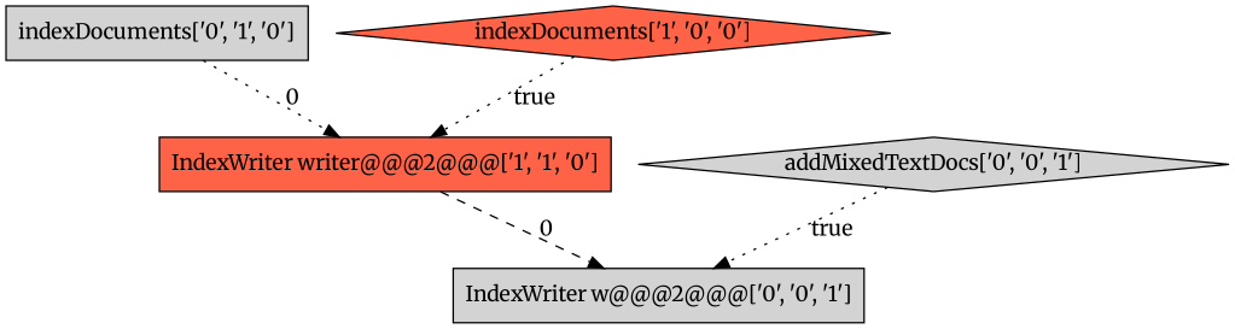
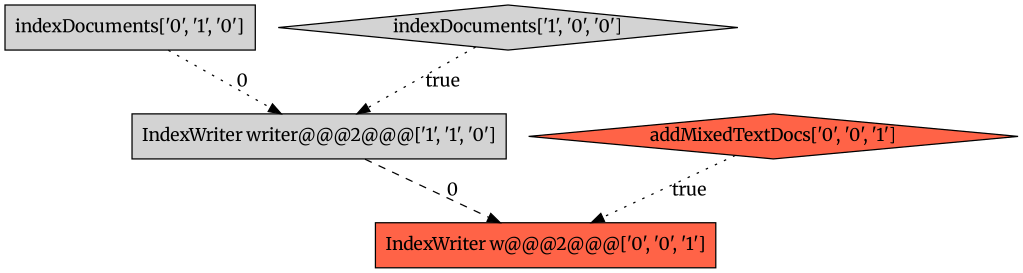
  digraph {
    fontname=Merriweather
    node [fillcolor=lightgray fontname=Merriweather shape=box style=filled]
    edge [fontname=Merriweather style=dotted]
    n1 [label="indexDocuments['0', '1', '0']"]
-   n2 [fillcolor=tomato label="IndexWriter writer@@@2@@@['1', '1', '0']"]
-   n3 [label="IndexWriter w@@@2@@@['0', '0', '1']"]
-   n4 [fillcolor=tomato label="indexDocuments['1', '0', '0']" shape=diamond]
-   n5 [label="addMixedTextDocs['0', '0', '1']" shape=diamond]
+   n2 [label="IndexWriter writer@@@2@@@['1', '1', '0']"]
+   n3 [fillcolor=tomato label="IndexWriter w@@@2@@@['0', '0', '1']"]
+   n4 [label="indexDocuments['1', '0', '0']" shape=diamond]
+   n5 [fillcolor=tomato label="addMixedTextDocs['0', '0', '1']" shape=diamond]
    n1 -> n2 [label=0]
    n2 -> n3 [label=0 style=dashed]
    n4 -> n2 [label=true]
    n5 -> n3 [label=true]
  }
